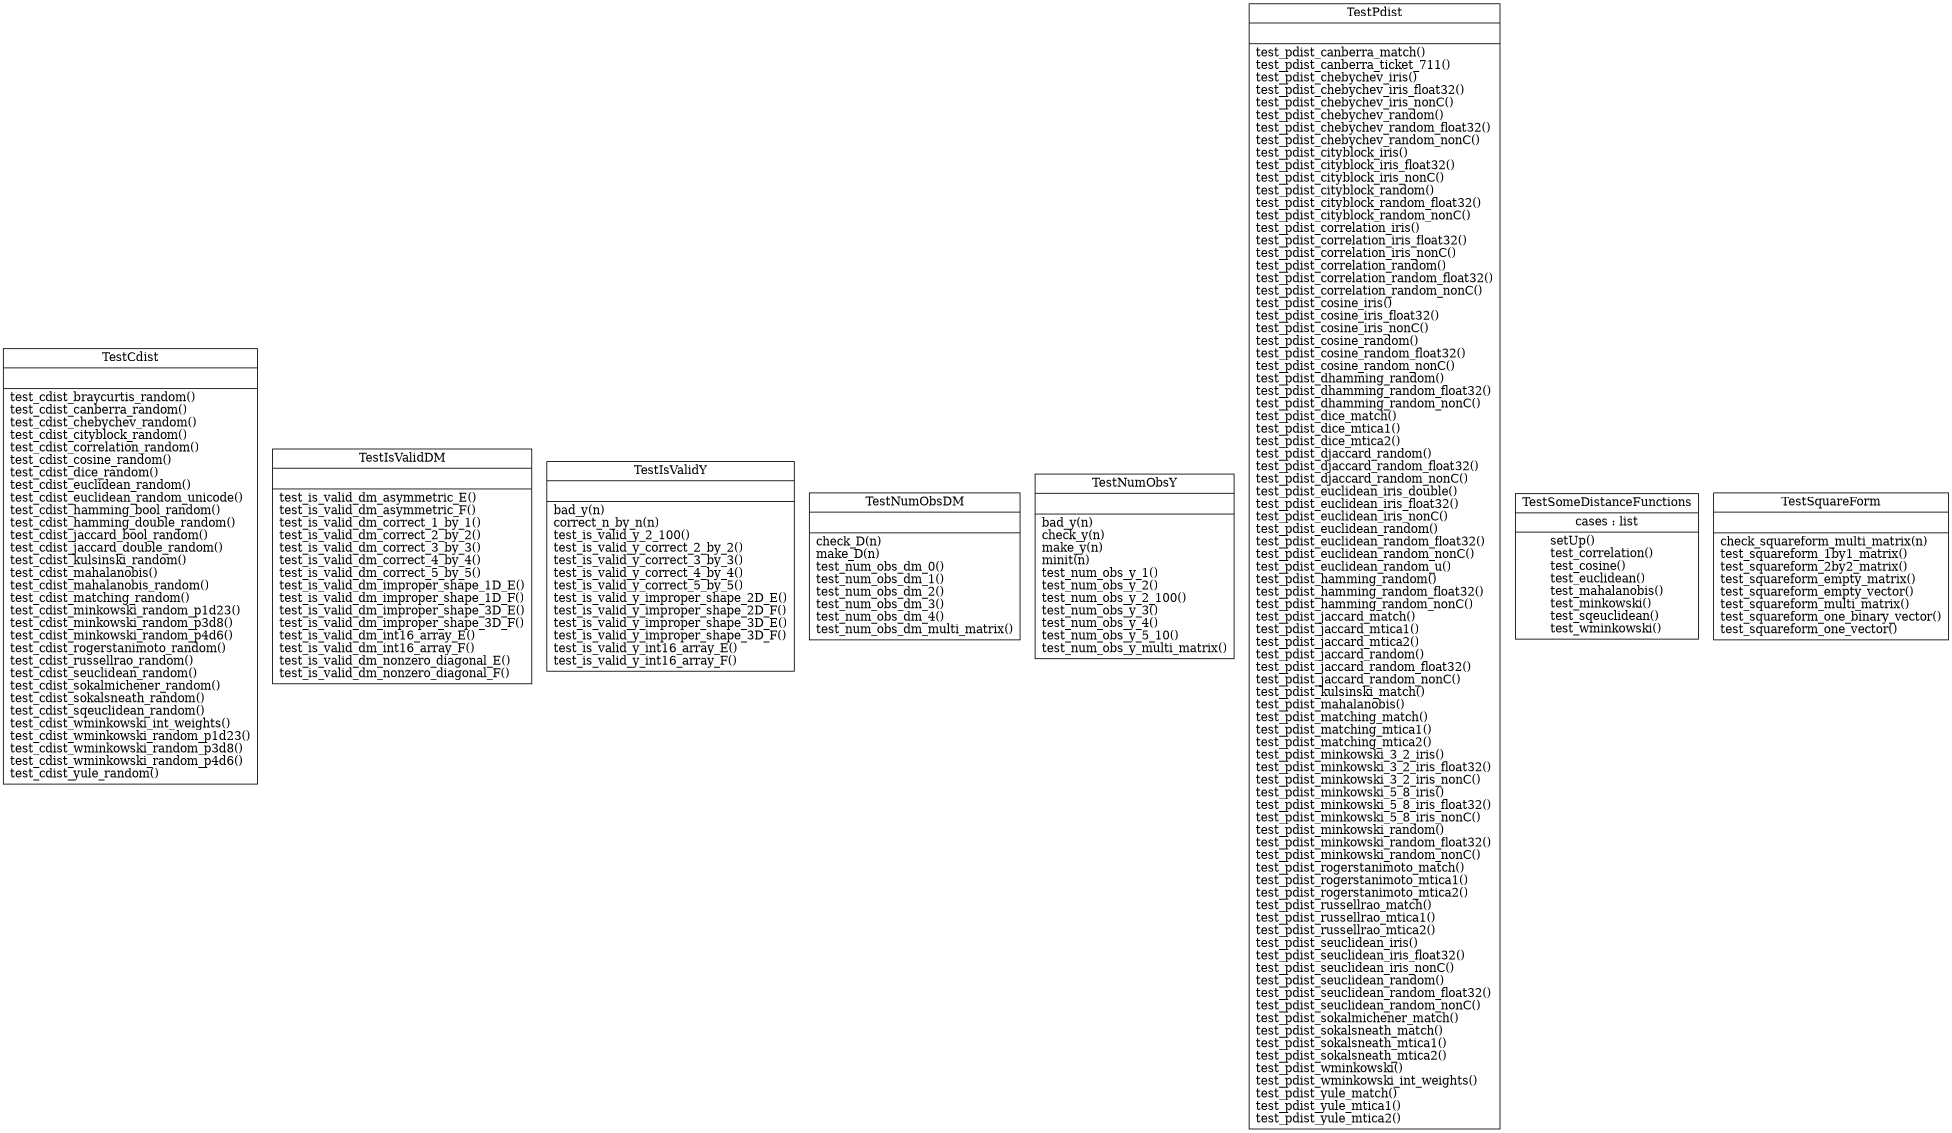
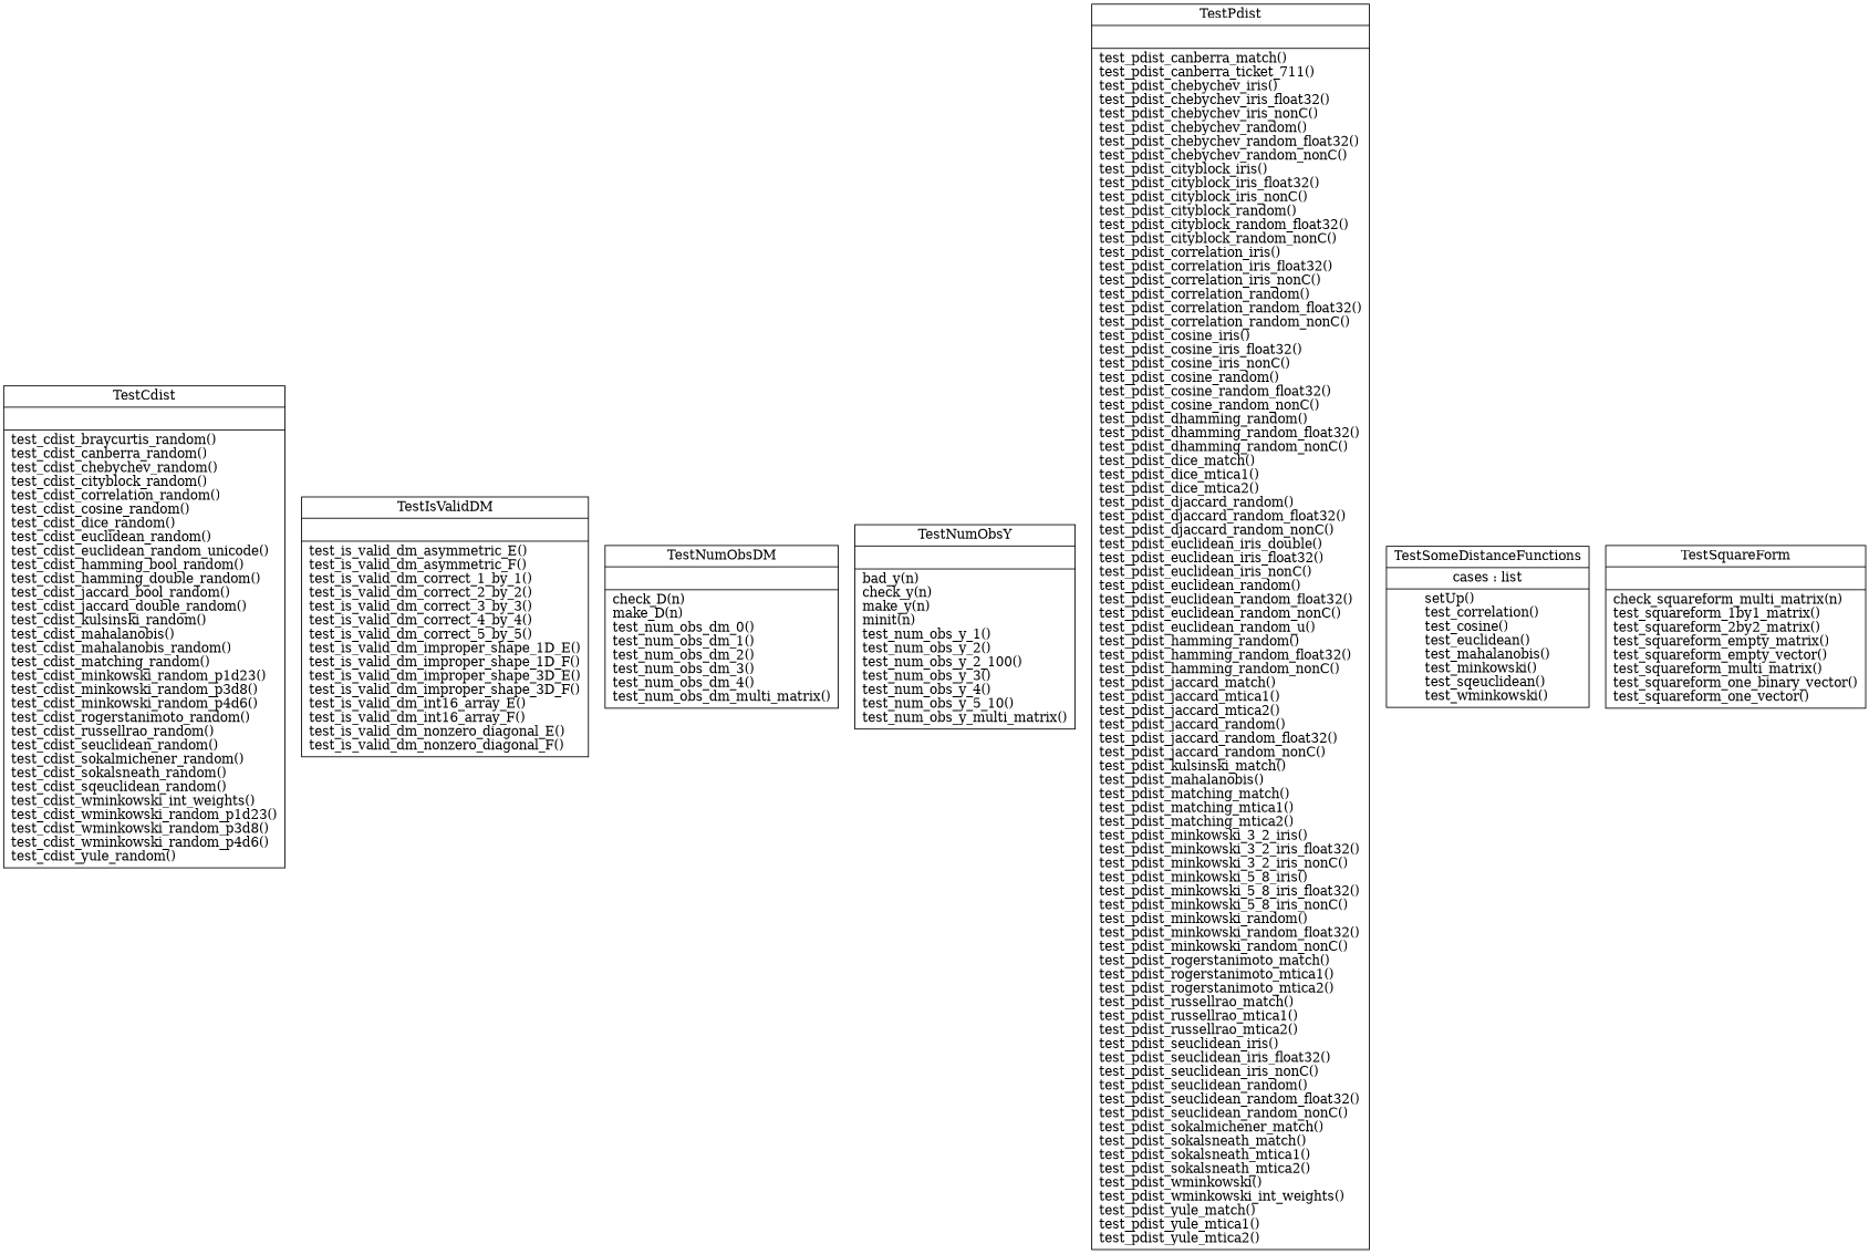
  digraph {
    rankdir=BT
    node [color=black fontcolor=black shape=record style=solid]
    n1 [label=<{TestCdist|<br ALIGN="LEFT"/>|test_cdist_braycurtis_random()<br ALIGN="LEFT"/>test_cdist_canberra_random()<br ALIGN="LEFT"/>test_cdist_chebychev_random()<br ALIGN="LEFT"/>test_cdist_cityblock_random()<br ALIGN="LEFT"/>test_cdist_correlation_random()<br ALIGN="LEFT"/>test_cdist_cosine_random()<br ALIGN="LEFT"/>test_cdist_dice_random()<br ALIGN="LEFT"/>test_cdist_euclidean_random()<br ALIGN="LEFT"/>test_cdist_euclidean_random_unicode()<br ALIGN="LEFT"/>test_cdist_hamming_bool_random()<br ALIGN="LEFT"/>test_cdist_hamming_double_random()<br ALIGN="LEFT"/>test_cdist_jaccard_bool_random()<br ALIGN="LEFT"/>test_cdist_jaccard_double_random()<br ALIGN="LEFT"/>test_cdist_kulsinski_random()<br ALIGN="LEFT"/>test_cdist_mahalanobis()<br ALIGN="LEFT"/>test_cdist_mahalanobis_random()<br ALIGN="LEFT"/>test_cdist_matching_random()<br ALIGN="LEFT"/>test_cdist_minkowski_random_p1d23()<br ALIGN="LEFT"/>test_cdist_minkowski_random_p3d8()<br ALIGN="LEFT"/>test_cdist_minkowski_random_p4d6()<br ALIGN="LEFT"/>test_cdist_rogerstanimoto_random()<br ALIGN="LEFT"/>test_cdist_russellrao_random()<br ALIGN="LEFT"/>test_cdist_seuclidean_random()<br ALIGN="LEFT"/>test_cdist_sokalmichener_random()<br ALIGN="LEFT"/>test_cdist_sokalsneath_random()<br ALIGN="LEFT"/>test_cdist_sqeuclidean_random()<br ALIGN="LEFT"/>test_cdist_wminkowski_int_weights()<br ALIGN="LEFT"/>test_cdist_wminkowski_random_p1d23()<br ALIGN="LEFT"/>test_cdist_wminkowski_random_p3d8()<br ALIGN="LEFT"/>test_cdist_wminkowski_random_p4d6()<br ALIGN="LEFT"/>test_cdist_yule_random()<br ALIGN="LEFT"/>}>]
    n2 [label=<{TestIsValidDM|<br ALIGN="LEFT"/>|test_is_valid_dm_asymmetric_E()<br ALIGN="LEFT"/>test_is_valid_dm_asymmetric_F()<br ALIGN="LEFT"/>test_is_valid_dm_correct_1_by_1()<br ALIGN="LEFT"/>test_is_valid_dm_correct_2_by_2()<br ALIGN="LEFT"/>test_is_valid_dm_correct_3_by_3()<br ALIGN="LEFT"/>test_is_valid_dm_correct_4_by_4()<br ALIGN="LEFT"/>test_is_valid_dm_correct_5_by_5()<br ALIGN="LEFT"/>test_is_valid_dm_improper_shape_1D_E()<br ALIGN="LEFT"/>test_is_valid_dm_improper_shape_1D_F()<br ALIGN="LEFT"/>test_is_valid_dm_improper_shape_3D_E()<br ALIGN="LEFT"/>test_is_valid_dm_improper_shape_3D_F()<br ALIGN="LEFT"/>test_is_valid_dm_int16_array_E()<br ALIGN="LEFT"/>test_is_valid_dm_int16_array_F()<br ALIGN="LEFT"/>test_is_valid_dm_nonzero_diagonal_E()<br ALIGN="LEFT"/>test_is_valid_dm_nonzero_diagonal_F()<br ALIGN="LEFT"/>}>]
-   n3 [label=<{TestIsValidY|<br ALIGN="LEFT"/>|bad_y(n)<br ALIGN="LEFT"/>correct_n_by_n(n)<br ALIGN="LEFT"/>test_is_valid_y_2_100()<br ALIGN="LEFT"/>test_is_valid_y_correct_2_by_2()<br ALIGN="LEFT"/>test_is_valid_y_correct_3_by_3()<br ALIGN="LEFT"/>test_is_valid_y_correct_4_by_4()<br ALIGN="LEFT"/>test_is_valid_y_correct_5_by_5()<br ALIGN="LEFT"/>test_is_valid_y_improper_shape_2D_E()<br ALIGN="LEFT"/>test_is_valid_y_improper_shape_2D_F()<br ALIGN="LEFT"/>test_is_valid_y_improper_shape_3D_E()<br ALIGN="LEFT"/>test_is_valid_y_improper_shape_3D_F()<br ALIGN="LEFT"/>test_is_valid_y_int16_array_E()<br ALIGN="LEFT"/>test_is_valid_y_int16_array_F()<br ALIGN="LEFT"/>}>]
    n4 [label=<{TestNumObsDM|<br ALIGN="LEFT"/>|check_D(n)<br ALIGN="LEFT"/>make_D(n)<br ALIGN="LEFT"/>test_num_obs_dm_0()<br ALIGN="LEFT"/>test_num_obs_dm_1()<br ALIGN="LEFT"/>test_num_obs_dm_2()<br ALIGN="LEFT"/>test_num_obs_dm_3()<br ALIGN="LEFT"/>test_num_obs_dm_4()<br ALIGN="LEFT"/>test_num_obs_dm_multi_matrix()<br ALIGN="LEFT"/>}>]
    n5 [label=<{TestNumObsY|<br ALIGN="LEFT"/>|bad_y(n)<br ALIGN="LEFT"/>check_y(n)<br ALIGN="LEFT"/>make_y(n)<br ALIGN="LEFT"/>minit(n)<br ALIGN="LEFT"/>test_num_obs_y_1()<br ALIGN="LEFT"/>test_num_obs_y_2()<br ALIGN="LEFT"/>test_num_obs_y_2_100()<br ALIGN="LEFT"/>test_num_obs_y_3()<br ALIGN="LEFT"/>test_num_obs_y_4()<br ALIGN="LEFT"/>test_num_obs_y_5_10()<br ALIGN="LEFT"/>test_num_obs_y_multi_matrix()<br ALIGN="LEFT"/>}>]
    n6 [label=<{TestPdist|<br ALIGN="LEFT"/>|test_pdist_canberra_match()<br ALIGN="LEFT"/>test_pdist_canberra_ticket_711()<br ALIGN="LEFT"/>test_pdist_chebychev_iris()<br ALIGN="LEFT"/>test_pdist_chebychev_iris_float32()<br ALIGN="LEFT"/>test_pdist_chebychev_iris_nonC()<br ALIGN="LEFT"/>test_pdist_chebychev_random()<br ALIGN="LEFT"/>test_pdist_chebychev_random_float32()<br ALIGN="LEFT"/>test_pdist_chebychev_random_nonC()<br ALIGN="LEFT"/>test_pdist_cityblock_iris()<br ALIGN="LEFT"/>test_pdist_cityblock_iris_float32()<br ALIGN="LEFT"/>test_pdist_cityblock_iris_nonC()<br ALIGN="LEFT"/>test_pdist_cityblock_random()<br ALIGN="LEFT"/>test_pdist_cityblock_random_float32()<br ALIGN="LEFT"/>test_pdist_cityblock_random_nonC()<br ALIGN="LEFT"/>test_pdist_correlation_iris()<br ALIGN="LEFT"/>test_pdist_correlation_iris_float32()<br ALIGN="LEFT"/>test_pdist_correlation_iris_nonC()<br ALIGN="LEFT"/>test_pdist_correlation_random()<br ALIGN="LEFT"/>test_pdist_correlation_random_float32()<br ALIGN="LEFT"/>test_pdist_correlation_random_nonC()<br ALIGN="LEFT"/>test_pdist_cosine_iris()<br ALIGN="LEFT"/>test_pdist_cosine_iris_float32()<br ALIGN="LEFT"/>test_pdist_cosine_iris_nonC()<br ALIGN="LEFT"/>test_pdist_cosine_random()<br ALIGN="LEFT"/>test_pdist_cosine_random_float32()<br ALIGN="LEFT"/>test_pdist_cosine_random_nonC()<br ALIGN="LEFT"/>test_pdist_dhamming_random()<br ALIGN="LEFT"/>test_pdist_dhamming_random_float32()<br ALIGN="LEFT"/>test_pdist_dhamming_random_nonC()<br ALIGN="LEFT"/>test_pdist_dice_match()<br ALIGN="LEFT"/>test_pdist_dice_mtica1()<br ALIGN="LEFT"/>test_pdist_dice_mtica2()<br ALIGN="LEFT"/>test_pdist_djaccard_random()<br ALIGN="LEFT"/>test_pdist_djaccard_random_float32()<br ALIGN="LEFT"/>test_pdist_djaccard_random_nonC()<br ALIGN="LEFT"/>test_pdist_euclidean_iris_double()<br ALIGN="LEFT"/>test_pdist_euclidean_iris_float32()<br ALIGN="LEFT"/>test_pdist_euclidean_iris_nonC()<br ALIGN="LEFT"/>test_pdist_euclidean_random()<br ALIGN="LEFT"/>test_pdist_euclidean_random_float32()<br ALIGN="LEFT"/>test_pdist_euclidean_random_nonC()<br ALIGN="LEFT"/>test_pdist_euclidean_random_u()<br ALIGN="LEFT"/>test_pdist_hamming_random()<br ALIGN="LEFT"/>test_pdist_hamming_random_float32()<br ALIGN="LEFT"/>test_pdist_hamming_random_nonC()<br ALIGN="LEFT"/>test_pdist_jaccard_match()<br ALIGN="LEFT"/>test_pdist_jaccard_mtica1()<br ALIGN="LEFT"/>test_pdist_jaccard_mtica2()<br ALIGN="LEFT"/>test_pdist_jaccard_random()<br ALIGN="LEFT"/>test_pdist_jaccard_random_float32()<br ALIGN="LEFT"/>test_pdist_jaccard_random_nonC()<br ALIGN="LEFT"/>test_pdist_kulsinski_match()<br ALIGN="LEFT"/>test_pdist_mahalanobis()<br ALIGN="LEFT"/>test_pdist_matching_match()<br ALIGN="LEFT"/>test_pdist_matching_mtica1()<br ALIGN="LEFT"/>test_pdist_matching_mtica2()<br ALIGN="LEFT"/>test_pdist_minkowski_3_2_iris()<br ALIGN="LEFT"/>test_pdist_minkowski_3_2_iris_float32()<br ALIGN="LEFT"/>test_pdist_minkowski_3_2_iris_nonC()<br ALIGN="LEFT"/>test_pdist_minkowski_5_8_iris()<br ALIGN="LEFT"/>test_pdist_minkowski_5_8_iris_float32()<br ALIGN="LEFT"/>test_pdist_minkowski_5_8_iris_nonC()<br ALIGN="LEFT"/>test_pdist_minkowski_random()<br ALIGN="LEFT"/>test_pdist_minkowski_random_float32()<br ALIGN="LEFT"/>test_pdist_minkowski_random_nonC()<br ALIGN="LEFT"/>test_pdist_rogerstanimoto_match()<br ALIGN="LEFT"/>test_pdist_rogerstanimoto_mtica1()<br ALIGN="LEFT"/>test_pdist_rogerstanimoto_mtica2()<br ALIGN="LEFT"/>test_pdist_russellrao_match()<br ALIGN="LEFT"/>test_pdist_russellrao_mtica1()<br ALIGN="LEFT"/>test_pdist_russellrao_mtica2()<br ALIGN="LEFT"/>test_pdist_seuclidean_iris()<br ALIGN="LEFT"/>test_pdist_seuclidean_iris_float32()<br ALIGN="LEFT"/>test_pdist_seuclidean_iris_nonC()<br ALIGN="LEFT"/>test_pdist_seuclidean_random()<br ALIGN="LEFT"/>test_pdist_seuclidean_random_float32()<br ALIGN="LEFT"/>test_pdist_seuclidean_random_nonC()<br ALIGN="LEFT"/>test_pdist_sokalmichener_match()<br ALIGN="LEFT"/>test_pdist_sokalsneath_match()<br ALIGN="LEFT"/>test_pdist_sokalsneath_mtica1()<br ALIGN="LEFT"/>test_pdist_sokalsneath_mtica2()<br ALIGN="LEFT"/>test_pdist_wminkowski()<br ALIGN="LEFT"/>test_pdist_wminkowski_int_weights()<br ALIGN="LEFT"/>test_pdist_yule_match()<br ALIGN="LEFT"/>test_pdist_yule_mtica1()<br ALIGN="LEFT"/>test_pdist_yule_mtica2()<br ALIGN="LEFT"/>}>]
    n7 [label=<{TestSomeDistanceFunctions|cases : list<br ALIGN="LEFT"/>|setUp()<br ALIGN="LEFT"/>test_correlation()<br ALIGN="LEFT"/>test_cosine()<br ALIGN="LEFT"/>test_euclidean()<br ALIGN="LEFT"/>test_mahalanobis()<br ALIGN="LEFT"/>test_minkowski()<br ALIGN="LEFT"/>test_sqeuclidean()<br ALIGN="LEFT"/>test_wminkowski()<br ALIGN="LEFT"/>}>]
    n8 [label=<{TestSquareForm|<br ALIGN="LEFT"/>|check_squareform_multi_matrix(n)<br ALIGN="LEFT"/>test_squareform_1by1_matrix()<br ALIGN="LEFT"/>test_squareform_2by2_matrix()<br ALIGN="LEFT"/>test_squareform_empty_matrix()<br ALIGN="LEFT"/>test_squareform_empty_vector()<br ALIGN="LEFT"/>test_squareform_multi_matrix()<br ALIGN="LEFT"/>test_squareform_one_binary_vector()<br ALIGN="LEFT"/>test_squareform_one_vector()<br ALIGN="LEFT"/>}>]
  }
